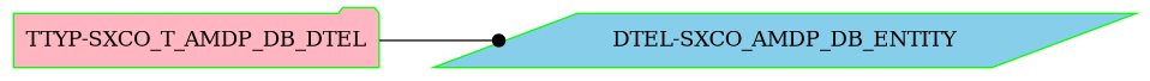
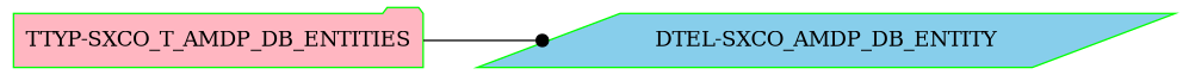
  digraph {
    rankdir=LR
    node [color=green style=filled]
-   "TTYP-SXCO_T_AMDP_DB_ENTITIES" [shape=folder fillcolor=lightpink label="TTYP-SXCO_T_AMDP_DB_DTEL"]
+   "TTYP-SXCO_T_AMDP_DB_ENTITIES" [shape=folder fillcolor=lightpink]
    "DTEL-SXCO_AMDP_DB_ENTITY" [shape=parallelogram fillcolor=skyblue]
    "TTYP-SXCO_T_AMDP_DB_ENTITIES" -> "DTEL-SXCO_AMDP_DB_ENTITY" [color=black arrowhead=dot]
  }
